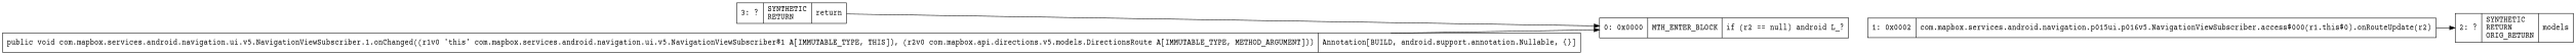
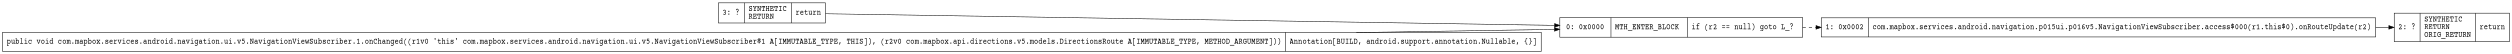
  digraph {
    fontname="Courier Prime"
    rankdir=LR
    node [fontname="Courier Prime" shape=record]
    edge [fontname="Courier Prime"]
-   n1 [label="{0\:\ 0x0000|MTH_ENTER_BLOCK\l|if (r2 == null) android L_?\l}"]
+   n1 [label="{0\:\ 0x0000|MTH_ENTER_BLOCK\l|if (r2 == null) goto L_?\l}"]
    n2 [label="{1\:\ 0x0002|com.mapbox.services.android.navigation.p015ui.p016v5.NavigationViewSubscriber.access$000(r1.this$0).onRouteUpdate(r2)\l}"]
-   n3 [label="{2\:\ ?|SYNTHETIC\lRETURN\lORIG_RETURN\l|models\l}"]
+   n3 [label="{2\:\ ?|SYNTHETIC\lRETURN\lORIG_RETURN\l|return\l}"]
    n4 [label="{3\:\ ?|SYNTHETIC\lRETURN\l|return\l}"]
    n5 [label="{public void com.mapbox.services.android.navigation.ui.v5.NavigationViewSubscriber.1.onChanged((r1v0 'this' com.mapbox.services.android.navigation.ui.v5.NavigationViewSubscriber$1 A[IMMUTABLE_TYPE, THIS]), (r2v0 com.mapbox.api.directions.v5.models.DirectionsRoute A[IMMUTABLE_TYPE, METHOD_ARGUMENT]))  | Annotation[BUILD, android.support.annotation.Nullable, \{\}]\l}"]
+   n1 -> n2 [style=dashed]
    n2 -> n3
    n4 -> n1
    n5 -> n1
  }
